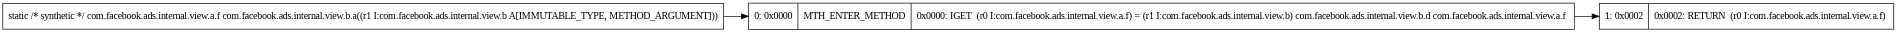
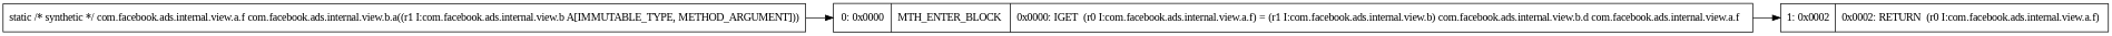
  digraph {
    rankdir=LR
    fontname="Liberation Serif"
    node [shape=record fontname="Liberation Serif"]
    edge [fontname="Liberation Serif"]
-   n1 [label="{0\:\ 0x0000|MTH_ENTER_METHOD\l|0x0000: IGET  (r0 I:com.facebook.ads.internal.view.a.f) = (r1 I:com.facebook.ads.internal.view.b) com.facebook.ads.internal.view.b.d com.facebook.ads.internal.view.a.f \l}"]
+   n1 [label="{0\:\ 0x0000|MTH_ENTER_BLOCK\l|0x0000: IGET  (r0 I:com.facebook.ads.internal.view.a.f) = (r1 I:com.facebook.ads.internal.view.b) com.facebook.ads.internal.view.b.d com.facebook.ads.internal.view.a.f \l}"]
    n2 [label="{1\:\ 0x0002|0x0002: RETURN  (r0 I:com.facebook.ads.internal.view.a.f) \l}"]
    n3 [label="{static \/* synthetic *\/ com.facebook.ads.internal.view.a.f com.facebook.ads.internal.view.b.a((r1 I:com.facebook.ads.internal.view.b A[IMMUTABLE_TYPE, METHOD_ARGUMENT])) }"]
    n1 -> n2
    n3 -> n1
  }
